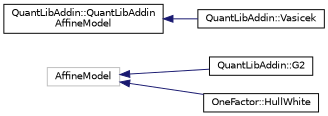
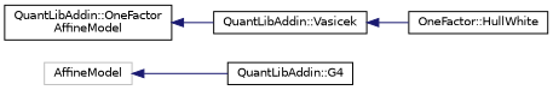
  digraph {
    rankdir=LR
    node [color=black fillcolor=white fontname=Helvetica fontsize=10 shape=record style=filled]
    edge [color=midnightblue dir=back fontname=Helvetica fontsize=10 labelfontname=Helvetica labelfontsize=10 style=solid]
    n1 [color=grey75 height=0.2 label=AffineModel width=0.4]
-   n2 [height=0.2 label="QuantLibAddin::G2" width=0.4]
-   n3 [height=0.2 label="QuantLibAddin::QuantLibAddin\lAffineModel" width=0.4]
+   n2 [height=0.2 label="QuantLibAddin::G4" width=0.4]
+   n3 [height=0.2 label="QuantLibAddin::OneFactor\lAffineModel" width=0.4]
    n4 [height=0.2 label="QuantLibAddin::Vasicek" width=0.4]
    n5 [height=0.2 label="OneFactor::HullWhite" width=0.4]
    n1 -> n2
    n3 -> n4
-   n1 -> n5
+   n4 -> n5
  }
